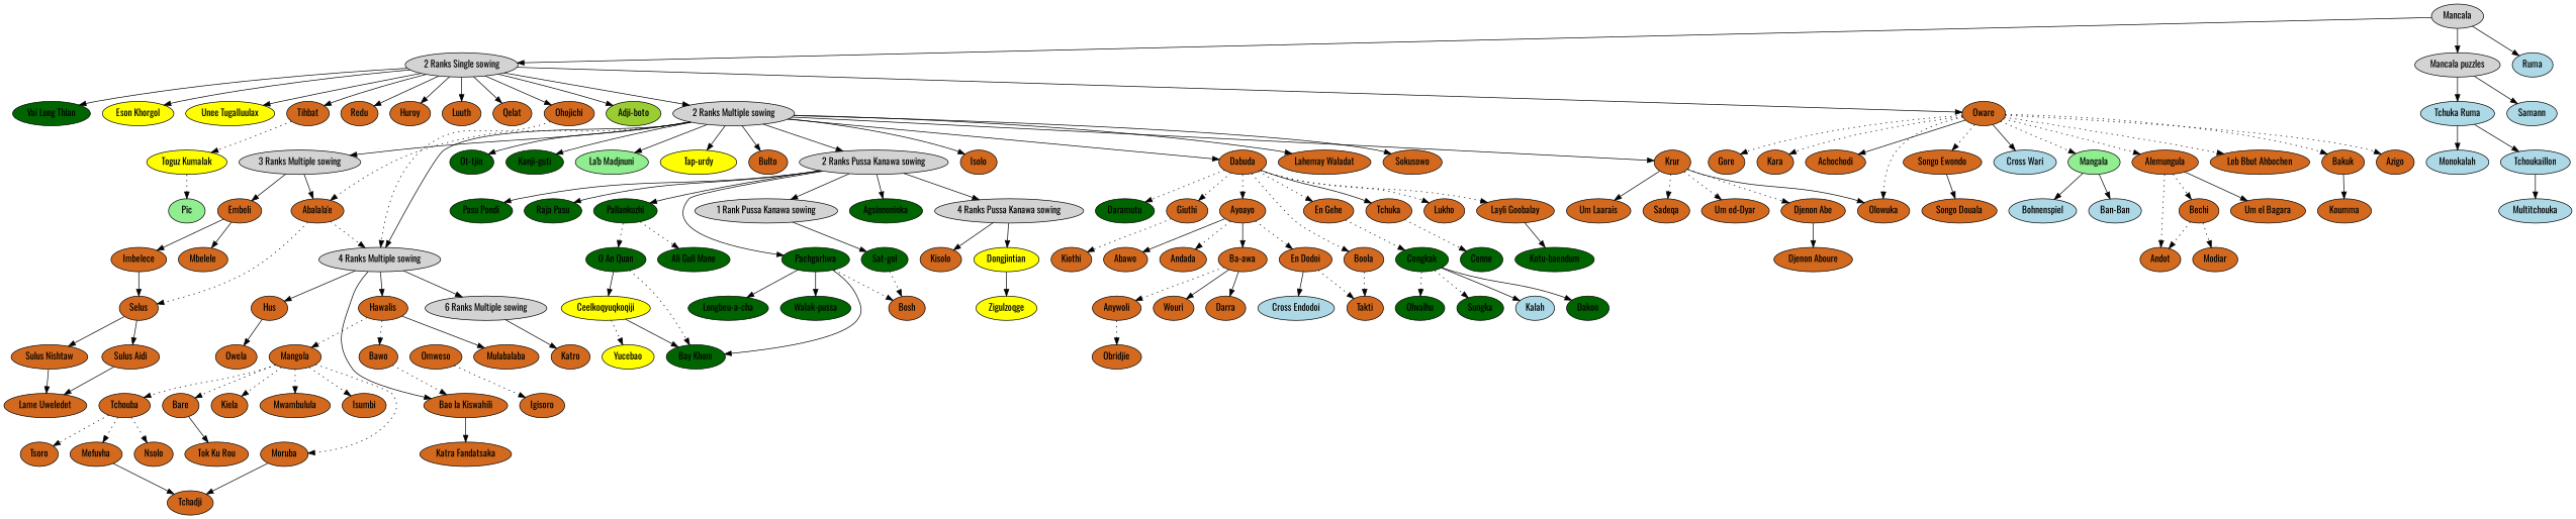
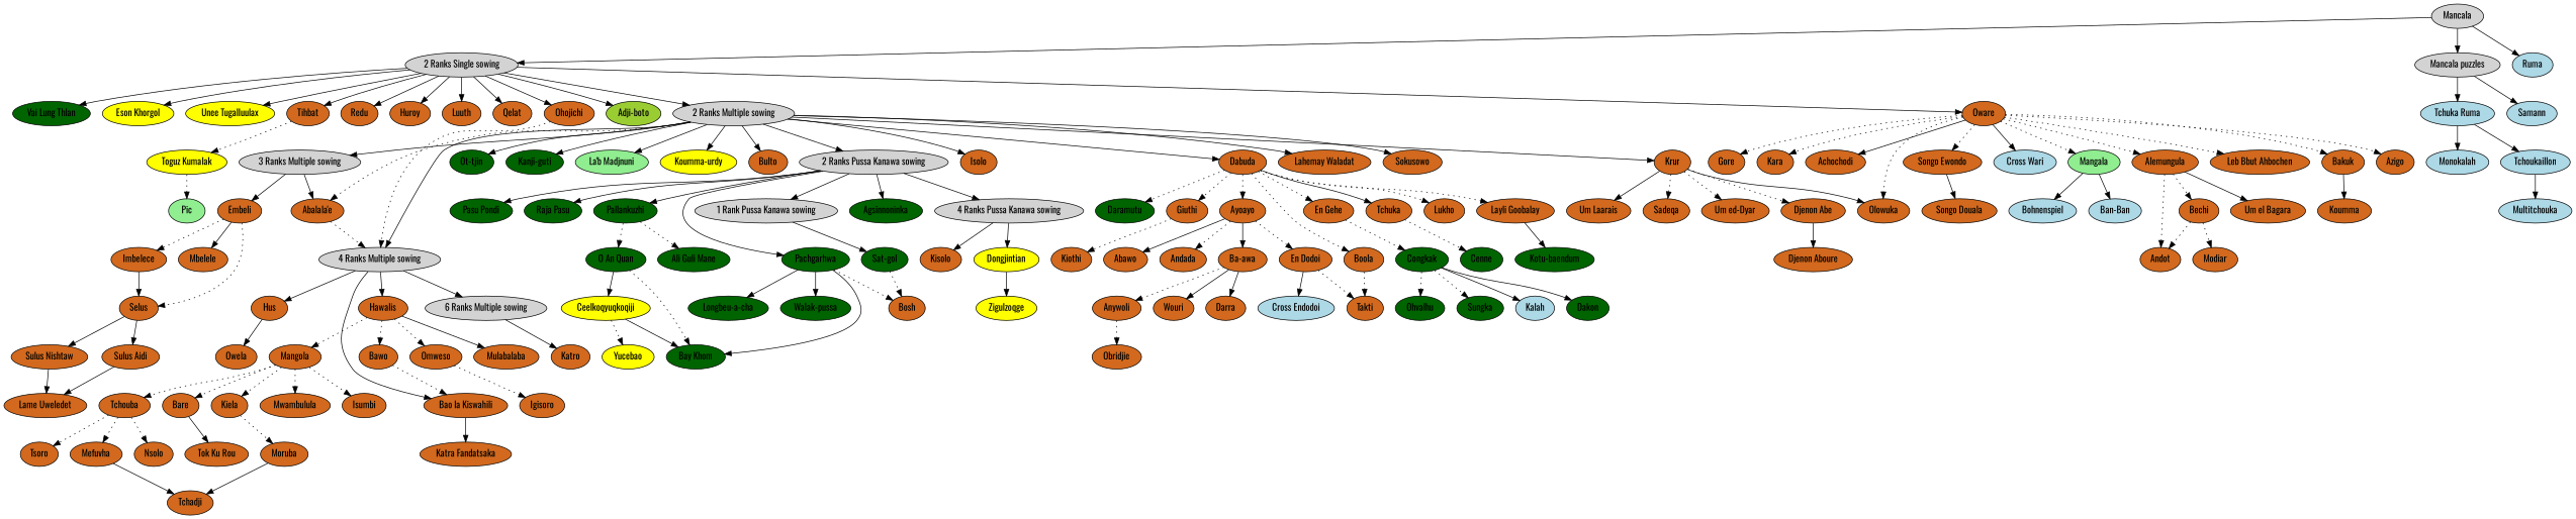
  digraph {
    fontname=Oswald
    node [fillcolor=chocolate fontname=Oswald style=filled]
    edge [fontname=Oswald]
    Mancala [fillcolor=lightgray]
    "2 Ranks Single sowing" [fillcolor=lightgray]
    "Mancala puzzles" [fillcolor=lightgray]
    Ruma [fillcolor=lightblue]
    "2 Ranks Multiple sowing" [fillcolor=lightgray]
    Oware
    "Vai Lung Thlan" [fillcolor=darkgreen]
    "Eson Khorgol" [fillcolor=yellow]
    "Unee Tugalluulax" [fillcolor=yellow]
    Ohojichi
    Redu
    Huroy
    Luuth
    Qelat
    Tihbat
    "Adji-boto" [fillcolor=yellowgreen]
    "Tchuka Ruma" [fillcolor=lightblue]
    Samann [fillcolor=lightblue]
    "3 Ranks Multiple sowing" [fillcolor=lightgray]
    "4 Ranks Multiple sowing" [fillcolor=lightgray]
    "2 Ranks Pussa Kanawa sowing" [fillcolor=lightgray]
    "Ot-tjin" [fillcolor=darkgreen]
    "Kanji-guti" [fillcolor=darkgreen]
    "La'b Madjnuni" [fillcolor=lightgreen]
    "Abalala'e"
-   "Tap-urdy" [fillcolor=yellow]
+   "Tap-urdy" [fillcolor=yellow label="Koumma-urdy"]
    Bulto
    Dabuda
    Isolo
    Krur
    "Lahemay Waladat"
    Sokusowo
    "Songo Ewondo"
    "Cross Wari" [fillcolor=lightblue]
    Mangala [fillcolor=lightgreen]
    Alemungula
    "Leb Bbut Ahbochen"
    Bakuk
    Azigo
    Gore
    Kara
    Achochodi
    Olowuka
    "Toguz Kumalak" [fillcolor=yellow]
    Embeli
    "6 Ranks Multiple sowing" [fillcolor=lightgray]
    Hus
    "Bao la Kiswahili"
    Hawalis
    "1 Rank Pussa Kanawa sowing" [fillcolor=lightgray]
    "4 Ranks Pussa Kanawa sowing" [fillcolor=lightgray]
    Agsinnoninka [fillcolor=darkgreen]
    Pachgarhwa [fillcolor=darkgreen]
    "Pasu Pondi" [fillcolor=darkgreen]
    "Raja Pasu" [fillcolor=darkgreen]
    Pallankuzhi [fillcolor=darkgreen]
    Selus
    Daramutu [fillcolor=darkgreen]
    Giuthi
    Ayoayo
    Boola
    "En Gehe"
    n63 [label=Tchuka]
    "Layli Goobalay"
    Lukho
    "Um Laarais"
    "Djenon Abe"
    Sadeqa
    "Um ed-Dyar"
    Imbelece
    Mbelele
    Katro
    Owela
    "Katra Fandatsaka"
    Omweso
    Bawo
    Mulabalaba
    Mangola
    "Sat-gol" [fillcolor=darkgreen]
    Bosh
    Dongjintian [fillcolor=yellow]
    Kisolo
    "Bay Khom" [fillcolor=darkgreen]
    "Longbeu-a-cha" [fillcolor=darkgreen]
    "Walak-pussa" [fillcolor=darkgreen]
    "O An Quan" [fillcolor=darkgreen]
    "Ali Guli Mane" [fillcolor=darkgreen]
    Zigulzoqge [fillcolor=yellow]
    Tchoukaillon [fillcolor=lightblue]
    Monokalah [fillcolor=lightblue]
    "Songo Douala"
    "Ban-Ban" [fillcolor=lightblue]
    Bohnenspiel [fillcolor=lightblue]
    Bechi
    Andot
    "Um el Bagara"
    Koumma
    Congkak [fillcolor=darkgreen]
    Dakon [fillcolor=darkgreen]
    Ohvalhu [fillcolor=darkgreen]
    Sungka [fillcolor=darkgreen]
    Kalah [fillcolor=lightblue]
    Ceelkoqyuqkoqiji [fillcolor=yellow]
    Yucebao [fillcolor=yellow]
    Cenne [fillcolor=darkgreen]
    "Kotu-baendum" [fillcolor=darkgreen]
    Pic [fillcolor=lightgreen]
    Multitchouka [fillcolor=lightblue]
    "Sulus Aidi"
    "Sulus Nishtaw"
    "Lame Uweledet"
    Igisoro
    Modiar
    Tchouba
    Mefuvha
    Nsolo
    Tsoro
    Tchadji
    Moruba
    Kiothi
    Andada
    "En Dodoi"
    "Ba-awa"
    Abawo
    "Cross Endodoi" [fillcolor=lightblue]
    Takti
    Anywoli
    Wouri
    Darra
    Obridjie
    Bare
    "Tok Ku Rou"
    Mwambulula
    Isumbi
    Kiela
    "Djenon Aboure"
    Mancala -> "2 Ranks Single sowing"
    Mancala -> "Mancala puzzles"
    Mancala -> Ruma
    "2 Ranks Single sowing" -> "2 Ranks Multiple sowing"
    "2 Ranks Single sowing" -> Oware
    "2 Ranks Single sowing" -> "Vai Lung Thlan"
    "2 Ranks Single sowing" -> "Eson Khorgol"
    "2 Ranks Single sowing" -> "Unee Tugalluulax"
    "2 Ranks Single sowing" -> Ohojichi
    "2 Ranks Single sowing" -> Redu
    "2 Ranks Single sowing" -> Huroy
    "2 Ranks Single sowing" -> Luuth
    "2 Ranks Single sowing" -> Qelat
    "2 Ranks Single sowing" -> Tihbat
    "2 Ranks Single sowing" -> "Adji-boto"
    "Mancala puzzles" -> "Tchuka Ruma"
    "Mancala puzzles" -> Samann
    "2 Ranks Multiple sowing" -> "3 Ranks Multiple sowing"
    "2 Ranks Multiple sowing" -> "4 Ranks Multiple sowing"
    "2 Ranks Multiple sowing" -> "2 Ranks Pussa Kanawa sowing"
    "2 Ranks Multiple sowing" -> "Ot-tjin"
    "2 Ranks Multiple sowing" -> "Kanji-guti"
    "2 Ranks Multiple sowing" -> "La'b Madjnuni"
    "2 Ranks Multiple sowing" -> "Abalala'e" [style=dotted]
    "2 Ranks Multiple sowing" -> "Tap-urdy"
    "2 Ranks Multiple sowing" -> Bulto
    "2 Ranks Multiple sowing" -> Dabuda
    "2 Ranks Multiple sowing" -> Isolo
    "2 Ranks Multiple sowing" -> Krur
    "2 Ranks Multiple sowing" -> "Lahemay Waladat"
    "2 Ranks Multiple sowing" -> Sokusowo
    Oware -> "Songo Ewondo" [style=dotted]
    Oware -> "Cross Wari"
    Oware -> Mangala [style=dotted]
    Oware -> Alemungula [style=dotted]
    Oware -> "Leb Bbut Ahbochen" [style=dotted]
    Oware -> Bakuk [style=dotted]
    Oware -> Azigo [style=dotted]
    Oware -> Gore [style=dotted]
    Oware -> Kara [style=dotted]
    Oware -> Achochodi
    Oware -> Olowuka [style=dotted]
    Ohojichi -> "4 Ranks Multiple sowing" [style=dotted]
    Tihbat -> "Toguz Kumalak" [style=dotted]
    "Tchuka Ruma" -> Tchoukaillon
    "Tchuka Ruma" -> Monokalah
    "3 Ranks Multiple sowing" -> "Abalala'e"
    "3 Ranks Multiple sowing" -> Embeli
    "4 Ranks Multiple sowing" -> "6 Ranks Multiple sowing"
    "4 Ranks Multiple sowing" -> Hus
    "4 Ranks Multiple sowing" -> "Bao la Kiswahili"
    "4 Ranks Multiple sowing" -> Hawalis
    "2 Ranks Pussa Kanawa sowing" -> "1 Rank Pussa Kanawa sowing"
    "2 Ranks Pussa Kanawa sowing" -> "4 Ranks Pussa Kanawa sowing"
    "2 Ranks Pussa Kanawa sowing" -> Agsinnoninka
    "2 Ranks Pussa Kanawa sowing" -> Pachgarhwa
    "2 Ranks Pussa Kanawa sowing" -> "Pasu Pondi"
    "2 Ranks Pussa Kanawa sowing" -> "Raja Pasu"
    "2 Ranks Pussa Kanawa sowing" -> Pallankuzhi
    "Abalala'e" -> "4 Ranks Multiple sowing" [style=dotted]
-   "Abalala'e" -> Selus [style=dotted]
+   Embeli -> Selus [style=dotted]
    Dabuda -> Daramutu [style=dotted]
    Dabuda -> Giuthi [style=dotted]
    Dabuda -> Ayoayo [style=dotted]
    Dabuda -> Boola [style=dotted]
    Dabuda -> "En Gehe" [style=dotted]
    Dabuda -> n63
    Dabuda -> "Layli Goobalay" [style=dotted]
    Dabuda -> Lukho [style=dotted]
    Krur -> Olowuka
    Krur -> "Um Laarais"
    Krur -> "Djenon Abe" [style=dotted]
    Krur -> Sadeqa [style=dotted]
    Krur -> "Um ed-Dyar" [style=dotted]
    "Songo Ewondo" -> "Songo Douala"
    Mangala -> "Ban-Ban"
    Mangala -> Bohnenspiel
    Alemungula -> Bechi [style=dotted]
    Alemungula -> Andot [style=dotted]
    Alemungula -> "Um el Bagara"
    Bakuk -> Koumma
    "Toguz Kumalak" -> Pic [style=dotted]
-   Embeli -> Imbelece
+   Embeli -> Imbelece [style=dotted]
    Embeli -> Mbelele
    "6 Ranks Multiple sowing" -> Katro
    Hus -> Owela
    "Bao la Kiswahili" -> "Katra Fandatsaka"
+   Hawalis -> Omweso [style=dotted]
    Hawalis -> Bawo [style=dotted]
    Hawalis -> Mulabalaba
    Hawalis -> Mangola [style=dotted]
    "1 Rank Pussa Kanawa sowing" -> "Sat-gol"
    "4 Ranks Pussa Kanawa sowing" -> Dongjintian
    "4 Ranks Pussa Kanawa sowing" -> Kisolo
    Pachgarhwa -> Bosh [style=dotted]
    Pachgarhwa -> "Bay Khom"
    Pachgarhwa -> "Longbeu-a-cha"
    Pachgarhwa -> "Walak-pussa"
    Pallankuzhi -> "O An Quan" [style=dotted]
    Pallankuzhi -> "Ali Guli Mane" [style=dotted]
    Selus -> "Sulus Aidi"
    Selus -> "Sulus Nishtaw"
    Giuthi -> Kiothi [style=dotted]
    Ayoayo -> Andada [style=dotted]
    Ayoayo -> "En Dodoi" [style=dotted]
    Ayoayo -> "Ba-awa"
    Ayoayo -> Abawo
    Boola -> Takti [style=dotted]
    "En Gehe" -> Congkak [style=dotted]
    n63 -> Cenne [style=dotted]
    "Layli Goobalay" -> "Kotu-baendum"
    "Djenon Abe" -> "Djenon Aboure"
    Imbelece -> Selus
    Omweso -> Igisoro [style=dotted]
    Bawo -> "Bao la Kiswahili" [style=dotted]
    Mangola -> Tchouba [style=dotted]
-   Mangola -> Moruba [style=dotted]
+   Kiela -> Moruba [style=dotted]
    Mangola -> Bare [style=dotted]
    Mangola -> Mwambulula [style=dotted]
    Mangola -> Isumbi [style=dotted]
    Mangola -> Kiela [style=dotted]
    "Sat-gol" -> Bosh [style=dotted]
    Dongjintian -> Zigulzoqge
    "O An Quan" -> "Bay Khom" [style=dotted]
    "O An Quan" -> Ceelkoqyuqkoqiji
    Tchoukaillon -> Multitchouka
    Bechi -> Andot [style=dotted]
    Bechi -> Modiar [style=dotted]
    Congkak -> Dakon
    Congkak -> Ohvalhu [style=dotted]
    Congkak -> Sungka [style=dotted]
    Congkak -> Kalah
    Ceelkoqyuqkoqiji -> "Bay Khom"
    Ceelkoqyuqkoqiji -> Yucebao [style=dotted]
    "Sulus Aidi" -> "Lame Uweledet"
    "Sulus Nishtaw" -> "Lame Uweledet"
    Tchouba -> Mefuvha [style=dotted]
    Tchouba -> Nsolo [style=dotted]
    Tchouba -> Tsoro [style=dotted]
    Mefuvha -> Tchadji
    Moruba -> Tchadji
    "En Dodoi" -> "Cross Endodoi"
    "En Dodoi" -> Takti [style=dotted]
    "Ba-awa" -> Anywoli [style=dotted]
    "Ba-awa" -> Wouri
    "Ba-awa" -> Darra
    Anywoli -> Obridjie [style=dotted]
    Bare -> "Tok Ku Rou"
  }
